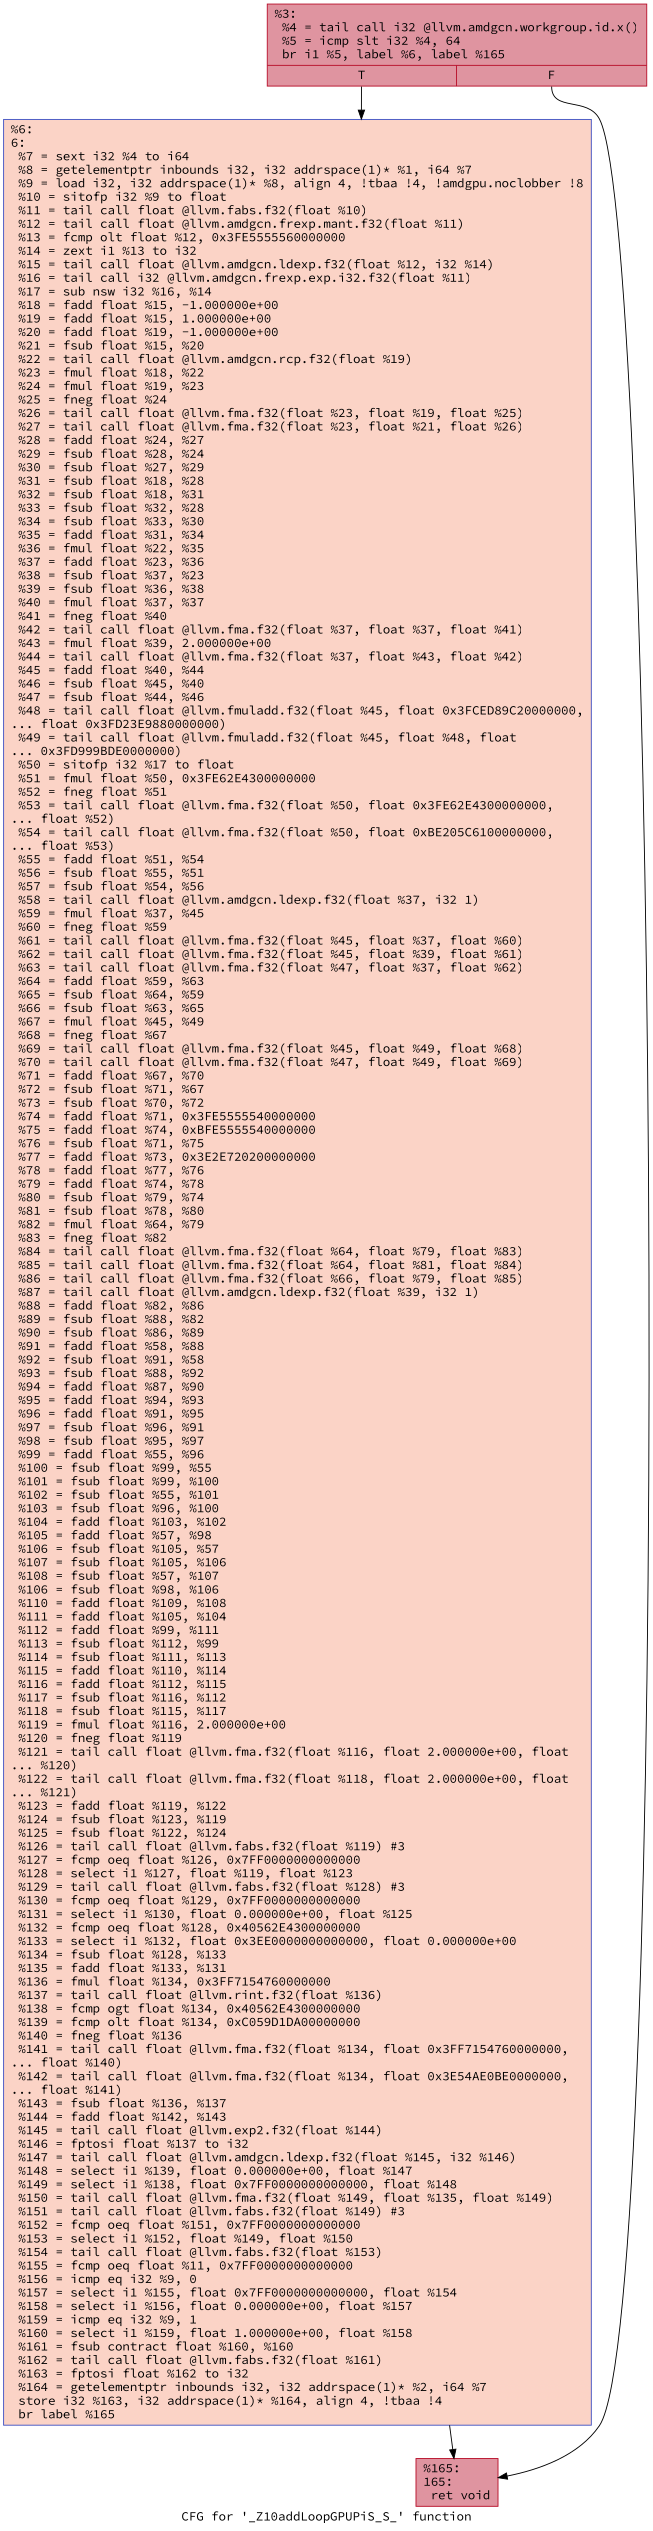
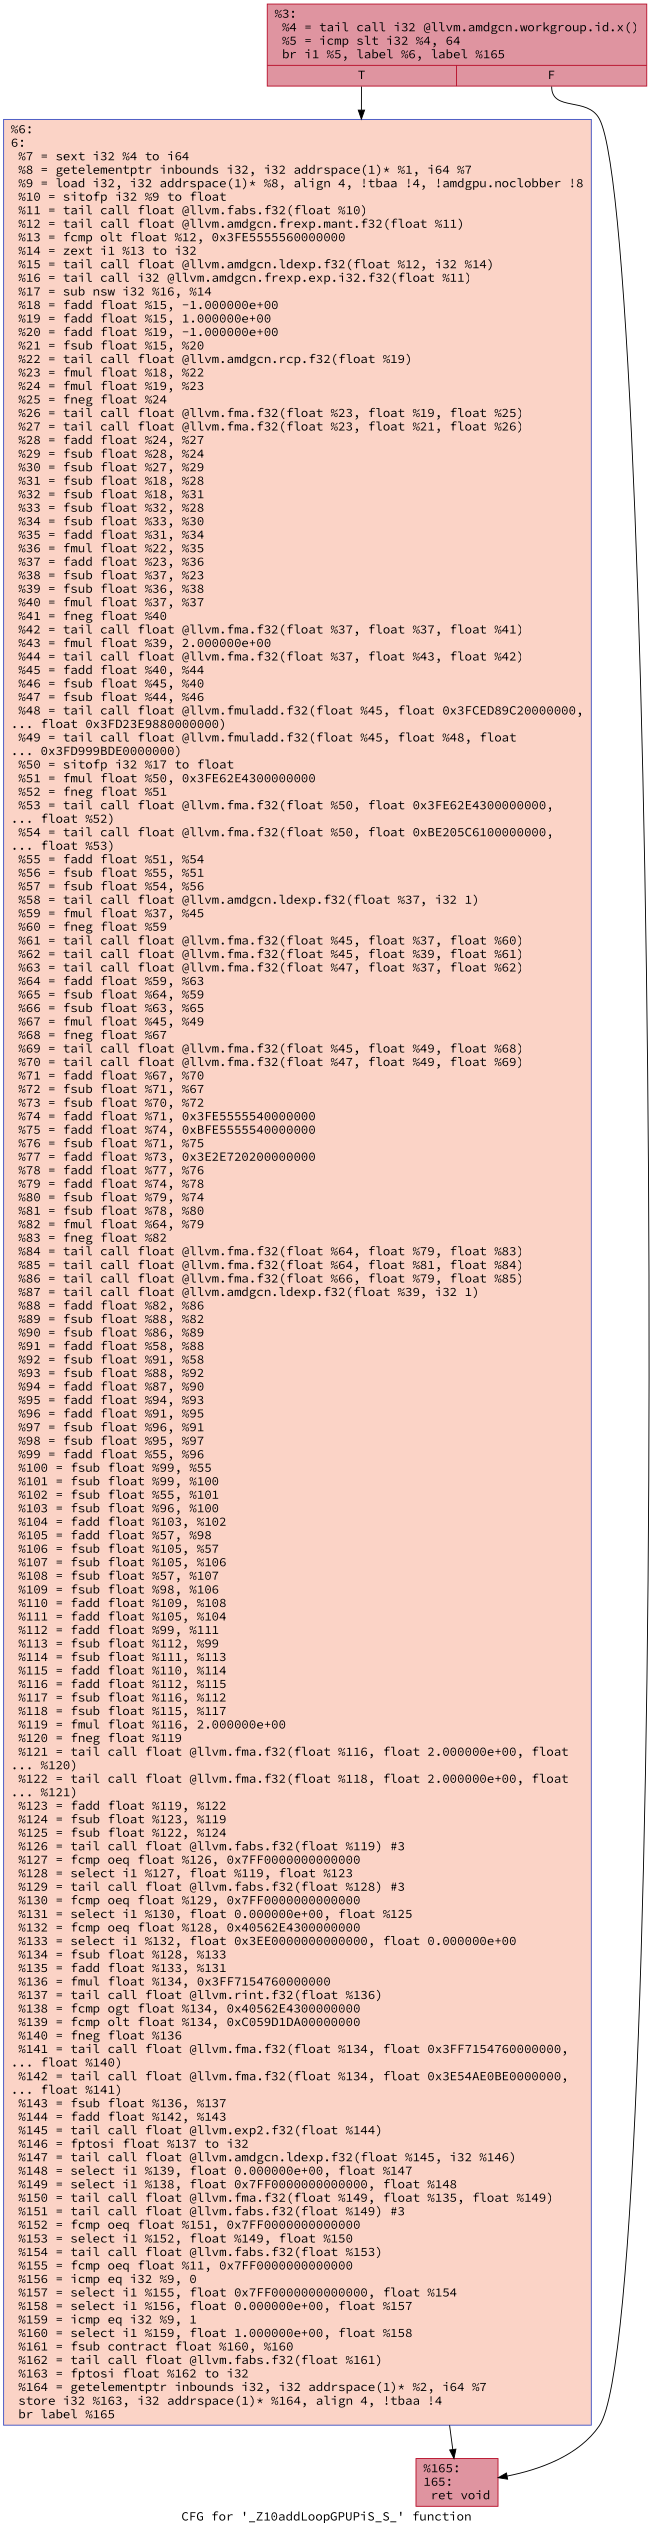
  digraph {
    label="CFG for '_Z10addLoopGPUPiS_S_' function"
    fontname="Source Code Pro"
    node [color="#b70d28ff" fillcolor="#b70d2870" shape=record style=filled fontname="Source Code Pro"]
    edge [fontname="Source Code Pro"]
    n1 [label="{%3:\l  %4 = tail call i32 @llvm.amdgcn.workgroup.id.x()\l  %5 = icmp slt i32 %4, 64\l  br i1 %5, label %6, label %165\l|{<s0>T|<s1>F}}"]
-   n2 [color="#3d50c3ff" fillcolor="#f59c7d70" label="{%6:\l6:                                                \l  %7 = sext i32 %4 to i64\l  %8 = getelementptr inbounds i32, i32 addrspace(1)* %1, i64 %7\l  %9 = load i32, i32 addrspace(1)* %8, align 4, !tbaa !4, !amdgpu.noclobber !8\l  %10 = sitofp i32 %9 to float\l  %11 = tail call float @llvm.fabs.f32(float %10)\l  %12 = tail call float @llvm.amdgcn.frexp.mant.f32(float %11)\l  %13 = fcmp olt float %12, 0x3FE5555560000000\l  %14 = zext i1 %13 to i32\l  %15 = tail call float @llvm.amdgcn.ldexp.f32(float %12, i32 %14)\l  %16 = tail call i32 @llvm.amdgcn.frexp.exp.i32.f32(float %11)\l  %17 = sub nsw i32 %16, %14\l  %18 = fadd float %15, -1.000000e+00\l  %19 = fadd float %15, 1.000000e+00\l  %20 = fadd float %19, -1.000000e+00\l  %21 = fsub float %15, %20\l  %22 = tail call float @llvm.amdgcn.rcp.f32(float %19)\l  %23 = fmul float %18, %22\l  %24 = fmul float %19, %23\l  %25 = fneg float %24\l  %26 = tail call float @llvm.fma.f32(float %23, float %19, float %25)\l  %27 = tail call float @llvm.fma.f32(float %23, float %21, float %26)\l  %28 = fadd float %24, %27\l  %29 = fsub float %28, %24\l  %30 = fsub float %27, %29\l  %31 = fsub float %18, %28\l  %32 = fsub float %18, %31\l  %33 = fsub float %32, %28\l  %34 = fsub float %33, %30\l  %35 = fadd float %31, %34\l  %36 = fmul float %22, %35\l  %37 = fadd float %23, %36\l  %38 = fsub float %37, %23\l  %39 = fsub float %36, %38\l  %40 = fmul float %37, %37\l  %41 = fneg float %40\l  %42 = tail call float @llvm.fma.f32(float %37, float %37, float %41)\l  %43 = fmul float %39, 2.000000e+00\l  %44 = tail call float @llvm.fma.f32(float %37, float %43, float %42)\l  %45 = fadd float %40, %44\l  %46 = fsub float %45, %40\l  %47 = fsub float %44, %46\l  %48 = tail call float @llvm.fmuladd.f32(float %45, float 0x3FCED89C20000000,\l... float 0x3FD23E9880000000)\l  %49 = tail call float @llvm.fmuladd.f32(float %45, float %48, float\l... 0x3FD999BDE0000000)\l  %50 = sitofp i32 %17 to float\l  %51 = fmul float %50, 0x3FE62E4300000000\l  %52 = fneg float %51\l  %53 = tail call float @llvm.fma.f32(float %50, float 0x3FE62E4300000000,\l... float %52)\l  %54 = tail call float @llvm.fma.f32(float %50, float 0xBE205C6100000000,\l... float %53)\l  %55 = fadd float %51, %54\l  %56 = fsub float %55, %51\l  %57 = fsub float %54, %56\l  %58 = tail call float @llvm.amdgcn.ldexp.f32(float %37, i32 1)\l  %59 = fmul float %37, %45\l  %60 = fneg float %59\l  %61 = tail call float @llvm.fma.f32(float %45, float %37, float %60)\l  %62 = tail call float @llvm.fma.f32(float %45, float %39, float %61)\l  %63 = tail call float @llvm.fma.f32(float %47, float %37, float %62)\l  %64 = fadd float %59, %63\l  %65 = fsub float %64, %59\l  %66 = fsub float %63, %65\l  %67 = fmul float %45, %49\l  %68 = fneg float %67\l  %69 = tail call float @llvm.fma.f32(float %45, float %49, float %68)\l  %70 = tail call float @llvm.fma.f32(float %47, float %49, float %69)\l  %71 = fadd float %67, %70\l  %72 = fsub float %71, %67\l  %73 = fsub float %70, %72\l  %74 = fadd float %71, 0x3FE5555540000000\l  %75 = fadd float %74, 0xBFE5555540000000\l  %76 = fsub float %71, %75\l  %77 = fadd float %73, 0x3E2E720200000000\l  %78 = fadd float %77, %76\l  %79 = fadd float %74, %78\l  %80 = fsub float %79, %74\l  %81 = fsub float %78, %80\l  %82 = fmul float %64, %79\l  %83 = fneg float %82\l  %84 = tail call float @llvm.fma.f32(float %64, float %79, float %83)\l  %85 = tail call float @llvm.fma.f32(float %64, float %81, float %84)\l  %86 = tail call float @llvm.fma.f32(float %66, float %79, float %85)\l  %87 = tail call float @llvm.amdgcn.ldexp.f32(float %39, i32 1)\l  %88 = fadd float %82, %86\l  %89 = fsub float %88, %82\l  %90 = fsub float %86, %89\l  %91 = fadd float %58, %88\l  %92 = fsub float %91, %58\l  %93 = fsub float %88, %92\l  %94 = fadd float %87, %90\l  %95 = fadd float %94, %93\l  %96 = fadd float %91, %95\l  %97 = fsub float %96, %91\l  %98 = fsub float %95, %97\l  %99 = fadd float %55, %96\l  %100 = fsub float %99, %55\l  %101 = fsub float %99, %100\l  %102 = fsub float %55, %101\l  %103 = fsub float %96, %100\l  %104 = fadd float %103, %102\l  %105 = fadd float %57, %98\l  %106 = fsub float %105, %57\l  %107 = fsub float %105, %106\l  %108 = fsub float %57, %107\l  %106 = fsub float %98, %106\l  %110 = fadd float %109, %108\l  %111 = fadd float %105, %104\l  %112 = fadd float %99, %111\l  %113 = fsub float %112, %99\l  %114 = fsub float %111, %113\l  %115 = fadd float %110, %114\l  %116 = fadd float %112, %115\l  %117 = fsub float %116, %112\l  %118 = fsub float %115, %117\l  %119 = fmul float %116, 2.000000e+00\l  %120 = fneg float %119\l  %121 = tail call float @llvm.fma.f32(float %116, float 2.000000e+00, float\l... %120)\l  %122 = tail call float @llvm.fma.f32(float %118, float 2.000000e+00, float\l... %121)\l  %123 = fadd float %119, %122\l  %124 = fsub float %123, %119\l  %125 = fsub float %122, %124\l  %126 = tail call float @llvm.fabs.f32(float %119) #3\l  %127 = fcmp oeq float %126, 0x7FF0000000000000\l  %128 = select i1 %127, float %119, float %123\l  %129 = tail call float @llvm.fabs.f32(float %128) #3\l  %130 = fcmp oeq float %129, 0x7FF0000000000000\l  %131 = select i1 %130, float 0.000000e+00, float %125\l  %132 = fcmp oeq float %128, 0x40562E4300000000\l  %133 = select i1 %132, float 0x3EE0000000000000, float 0.000000e+00\l  %134 = fsub float %128, %133\l  %135 = fadd float %133, %131\l  %136 = fmul float %134, 0x3FF7154760000000\l  %137 = tail call float @llvm.rint.f32(float %136)\l  %138 = fcmp ogt float %134, 0x40562E4300000000\l  %139 = fcmp olt float %134, 0xC059D1DA00000000\l  %140 = fneg float %136\l  %141 = tail call float @llvm.fma.f32(float %134, float 0x3FF7154760000000,\l... float %140)\l  %142 = tail call float @llvm.fma.f32(float %134, float 0x3E54AE0BE0000000,\l... float %141)\l  %143 = fsub float %136, %137\l  %144 = fadd float %142, %143\l  %145 = tail call float @llvm.exp2.f32(float %144)\l  %146 = fptosi float %137 to i32\l  %147 = tail call float @llvm.amdgcn.ldexp.f32(float %145, i32 %146)\l  %148 = select i1 %139, float 0.000000e+00, float %147\l  %149 = select i1 %138, float 0x7FF0000000000000, float %148\l  %150 = tail call float @llvm.fma.f32(float %149, float %135, float %149)\l  %151 = tail call float @llvm.fabs.f32(float %149) #3\l  %152 = fcmp oeq float %151, 0x7FF0000000000000\l  %153 = select i1 %152, float %149, float %150\l  %154 = tail call float @llvm.fabs.f32(float %153)\l  %155 = fcmp oeq float %11, 0x7FF0000000000000\l  %156 = icmp eq i32 %9, 0\l  %157 = select i1 %155, float 0x7FF0000000000000, float %154\l  %158 = select i1 %156, float 0.000000e+00, float %157\l  %159 = icmp eq i32 %9, 1\l  %160 = select i1 %159, float 1.000000e+00, float %158\l  %161 = fsub contract float %160, %160\l  %162 = tail call float @llvm.fabs.f32(float %161)\l  %163 = fptosi float %162 to i32\l  %164 = getelementptr inbounds i32, i32 addrspace(1)* %2, i64 %7\l  store i32 %163, i32 addrspace(1)* %164, align 4, !tbaa !4\l  br label %165\l}"]
+   n2 [color="#3d50c3ff" fillcolor="#f59c7d70" label="{%6:\l6:                                                \l  %7 = sext i32 %4 to i64\l  %8 = getelementptr inbounds i32, i32 addrspace(1)* %1, i64 %7\l  %9 = load i32, i32 addrspace(1)* %8, align 4, !tbaa !4, !amdgpu.noclobber !8\l  %10 = sitofp i32 %9 to float\l  %11 = tail call float @llvm.fabs.f32(float %10)\l  %12 = tail call float @llvm.amdgcn.frexp.mant.f32(float %11)\l  %13 = fcmp olt float %12, 0x3FE5555560000000\l  %14 = zext i1 %13 to i32\l  %15 = tail call float @llvm.amdgcn.ldexp.f32(float %12, i32 %14)\l  %16 = tail call i32 @llvm.amdgcn.frexp.exp.i32.f32(float %11)\l  %17 = sub nsw i32 %16, %14\l  %18 = fadd float %15, -1.000000e+00\l  %19 = fadd float %15, 1.000000e+00\l  %20 = fadd float %19, -1.000000e+00\l  %21 = fsub float %15, %20\l  %22 = tail call float @llvm.amdgcn.rcp.f32(float %19)\l  %23 = fmul float %18, %22\l  %24 = fmul float %19, %23\l  %25 = fneg float %24\l  %26 = tail call float @llvm.fma.f32(float %23, float %19, float %25)\l  %27 = tail call float @llvm.fma.f32(float %23, float %21, float %26)\l  %28 = fadd float %24, %27\l  %29 = fsub float %28, %24\l  %30 = fsub float %27, %29\l  %31 = fsub float %18, %28\l  %32 = fsub float %18, %31\l  %33 = fsub float %32, %28\l  %34 = fsub float %33, %30\l  %35 = fadd float %31, %34\l  %36 = fmul float %22, %35\l  %37 = fadd float %23, %36\l  %38 = fsub float %37, %23\l  %39 = fsub float %36, %38\l  %40 = fmul float %37, %37\l  %41 = fneg float %40\l  %42 = tail call float @llvm.fma.f32(float %37, float %37, float %41)\l  %43 = fmul float %39, 2.000000e+00\l  %44 = tail call float @llvm.fma.f32(float %37, float %43, float %42)\l  %45 = fadd float %40, %44\l  %46 = fsub float %45, %40\l  %47 = fsub float %44, %46\l  %48 = tail call float @llvm.fmuladd.f32(float %45, float 0x3FCED89C20000000,\l... float 0x3FD23E9880000000)\l  %49 = tail call float @llvm.fmuladd.f32(float %45, float %48, float\l... 0x3FD999BDE0000000)\l  %50 = sitofp i32 %17 to float\l  %51 = fmul float %50, 0x3FE62E4300000000\l  %52 = fneg float %51\l  %53 = tail call float @llvm.fma.f32(float %50, float 0x3FE62E4300000000,\l... float %52)\l  %54 = tail call float @llvm.fma.f32(float %50, float 0xBE205C6100000000,\l... float %53)\l  %55 = fadd float %51, %54\l  %56 = fsub float %55, %51\l  %57 = fsub float %54, %56\l  %58 = tail call float @llvm.amdgcn.ldexp.f32(float %37, i32 1)\l  %59 = fmul float %37, %45\l  %60 = fneg float %59\l  %61 = tail call float @llvm.fma.f32(float %45, float %37, float %60)\l  %62 = tail call float @llvm.fma.f32(float %45, float %39, float %61)\l  %63 = tail call float @llvm.fma.f32(float %47, float %37, float %62)\l  %64 = fadd float %59, %63\l  %65 = fsub float %64, %59\l  %66 = fsub float %63, %65\l  %67 = fmul float %45, %49\l  %68 = fneg float %67\l  %69 = tail call float @llvm.fma.f32(float %45, float %49, float %68)\l  %70 = tail call float @llvm.fma.f32(float %47, float %49, float %69)\l  %71 = fadd float %67, %70\l  %72 = fsub float %71, %67\l  %73 = fsub float %70, %72\l  %74 = fadd float %71, 0x3FE5555540000000\l  %75 = fadd float %74, 0xBFE5555540000000\l  %76 = fsub float %71, %75\l  %77 = fadd float %73, 0x3E2E720200000000\l  %78 = fadd float %77, %76\l  %79 = fadd float %74, %78\l  %80 = fsub float %79, %74\l  %81 = fsub float %78, %80\l  %82 = fmul float %64, %79\l  %83 = fneg float %82\l  %84 = tail call float @llvm.fma.f32(float %64, float %79, float %83)\l  %85 = tail call float @llvm.fma.f32(float %64, float %81, float %84)\l  %86 = tail call float @llvm.fma.f32(float %66, float %79, float %85)\l  %87 = tail call float @llvm.amdgcn.ldexp.f32(float %39, i32 1)\l  %88 = fadd float %82, %86\l  %89 = fsub float %88, %82\l  %90 = fsub float %86, %89\l  %91 = fadd float %58, %88\l  %92 = fsub float %91, %58\l  %93 = fsub float %88, %92\l  %94 = fadd float %87, %90\l  %95 = fadd float %94, %93\l  %96 = fadd float %91, %95\l  %97 = fsub float %96, %91\l  %98 = fsub float %95, %97\l  %99 = fadd float %55, %96\l  %100 = fsub float %99, %55\l  %101 = fsub float %99, %100\l  %102 = fsub float %55, %101\l  %103 = fsub float %96, %100\l  %104 = fadd float %103, %102\l  %105 = fadd float %57, %98\l  %106 = fsub float %105, %57\l  %107 = fsub float %105, %106\l  %108 = fsub float %57, %107\l  %109 = fsub float %98, %106\l  %110 = fadd float %109, %108\l  %111 = fadd float %105, %104\l  %112 = fadd float %99, %111\l  %113 = fsub float %112, %99\l  %114 = fsub float %111, %113\l  %115 = fadd float %110, %114\l  %116 = fadd float %112, %115\l  %117 = fsub float %116, %112\l  %118 = fsub float %115, %117\l  %119 = fmul float %116, 2.000000e+00\l  %120 = fneg float %119\l  %121 = tail call float @llvm.fma.f32(float %116, float 2.000000e+00, float\l... %120)\l  %122 = tail call float @llvm.fma.f32(float %118, float 2.000000e+00, float\l... %121)\l  %123 = fadd float %119, %122\l  %124 = fsub float %123, %119\l  %125 = fsub float %122, %124\l  %126 = tail call float @llvm.fabs.f32(float %119) #3\l  %127 = fcmp oeq float %126, 0x7FF0000000000000\l  %128 = select i1 %127, float %119, float %123\l  %129 = tail call float @llvm.fabs.f32(float %128) #3\l  %130 = fcmp oeq float %129, 0x7FF0000000000000\l  %131 = select i1 %130, float 0.000000e+00, float %125\l  %132 = fcmp oeq float %128, 0x40562E4300000000\l  %133 = select i1 %132, float 0x3EE0000000000000, float 0.000000e+00\l  %134 = fsub float %128, %133\l  %135 = fadd float %133, %131\l  %136 = fmul float %134, 0x3FF7154760000000\l  %137 = tail call float @llvm.rint.f32(float %136)\l  %138 = fcmp ogt float %134, 0x40562E4300000000\l  %139 = fcmp olt float %134, 0xC059D1DA00000000\l  %140 = fneg float %136\l  %141 = tail call float @llvm.fma.f32(float %134, float 0x3FF7154760000000,\l... float %140)\l  %142 = tail call float @llvm.fma.f32(float %134, float 0x3E54AE0BE0000000,\l... float %141)\l  %143 = fsub float %136, %137\l  %144 = fadd float %142, %143\l  %145 = tail call float @llvm.exp2.f32(float %144)\l  %146 = fptosi float %137 to i32\l  %147 = tail call float @llvm.amdgcn.ldexp.f32(float %145, i32 %146)\l  %148 = select i1 %139, float 0.000000e+00, float %147\l  %149 = select i1 %138, float 0x7FF0000000000000, float %148\l  %150 = tail call float @llvm.fma.f32(float %149, float %135, float %149)\l  %151 = tail call float @llvm.fabs.f32(float %149) #3\l  %152 = fcmp oeq float %151, 0x7FF0000000000000\l  %153 = select i1 %152, float %149, float %150\l  %154 = tail call float @llvm.fabs.f32(float %153)\l  %155 = fcmp oeq float %11, 0x7FF0000000000000\l  %156 = icmp eq i32 %9, 0\l  %157 = select i1 %155, float 0x7FF0000000000000, float %154\l  %158 = select i1 %156, float 0.000000e+00, float %157\l  %159 = icmp eq i32 %9, 1\l  %160 = select i1 %159, float 1.000000e+00, float %158\l  %161 = fsub contract float %160, %160\l  %162 = tail call float @llvm.fabs.f32(float %161)\l  %163 = fptosi float %162 to i32\l  %164 = getelementptr inbounds i32, i32 addrspace(1)* %2, i64 %7\l  store i32 %163, i32 addrspace(1)* %164, align 4, !tbaa !4\l  br label %165\l}"]
    n3 [label="{%165:\l165:                                              \l  ret void\l}"]
    n1 -> n2 [tailport=s0]
    n1 -> n3 [tailport=s1]
    n2 -> n3
  }
